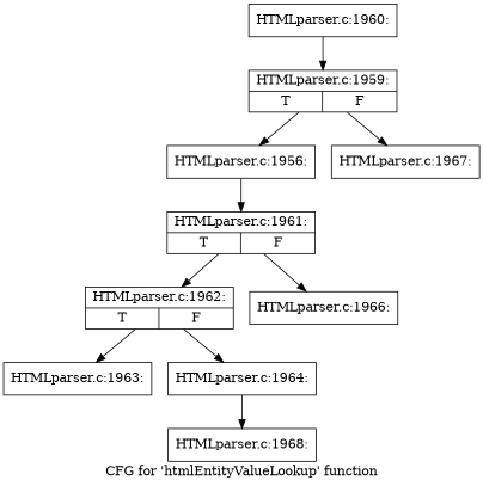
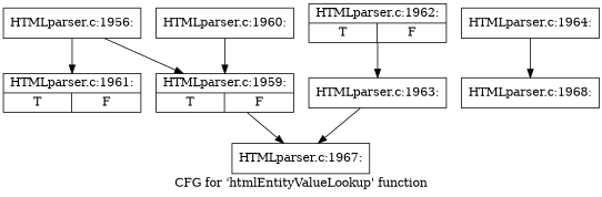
  digraph {
    label="CFG for 'htmlEntityValueLookup' function"
    node [shape=record]
    n1 [label="{HTMLparser.c:1956:}"]
    n2 [label="{HTMLparser.c:1959:|{<s0>T|<s1>F}}"]
    n3 [label="{HTMLparser.c:1961:|{<s0>T|<s1>F}}"]
    n4 [label="{HTMLparser.c:1967:}"]
    n5 [label="{HTMLparser.c:1962:|{<s0>T|<s1>F}}"]
-   n6 [label="{HTMLparser.c:1966:}"]
    n7 [label="{HTMLparser.c:1963:}"]
    n8 [label="{HTMLparser.c:1964:}"]
    n9 [label="{HTMLparser.c:1968:}"]
    n10 [label="{HTMLparser.c:1960:}"]
-   n2 -> n1
+   n1 -> n2
    n1 -> n3
    n2 -> n4
-   n3 -> n5
-   n3 -> n6
    n5 -> n7
-   n5 -> n8
+   n7 -> n4
    n8 -> n9
    n10 -> n2
  }
